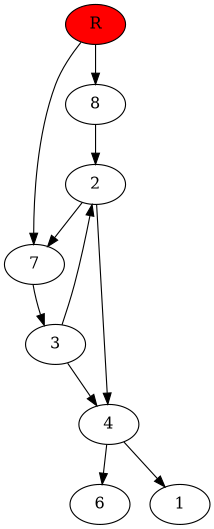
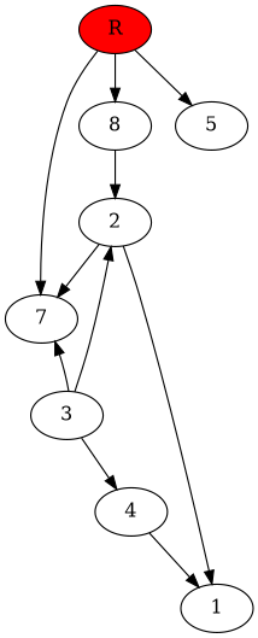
  digraph {
    8
    2
    4
    7
    3
    1
-   6
    R [fillcolor="#ff0000" style=filled]
+   5
    8 -> 2
-   2 -> 4
+   2 -> 1
    2 -> 7
    4 -> 1
-   4 -> 6
    3 -> 2
    3 -> 4
-   7 -> 3
+   3 -> 7
    R -> 8
    R -> 7
+   R -> 5
  }
